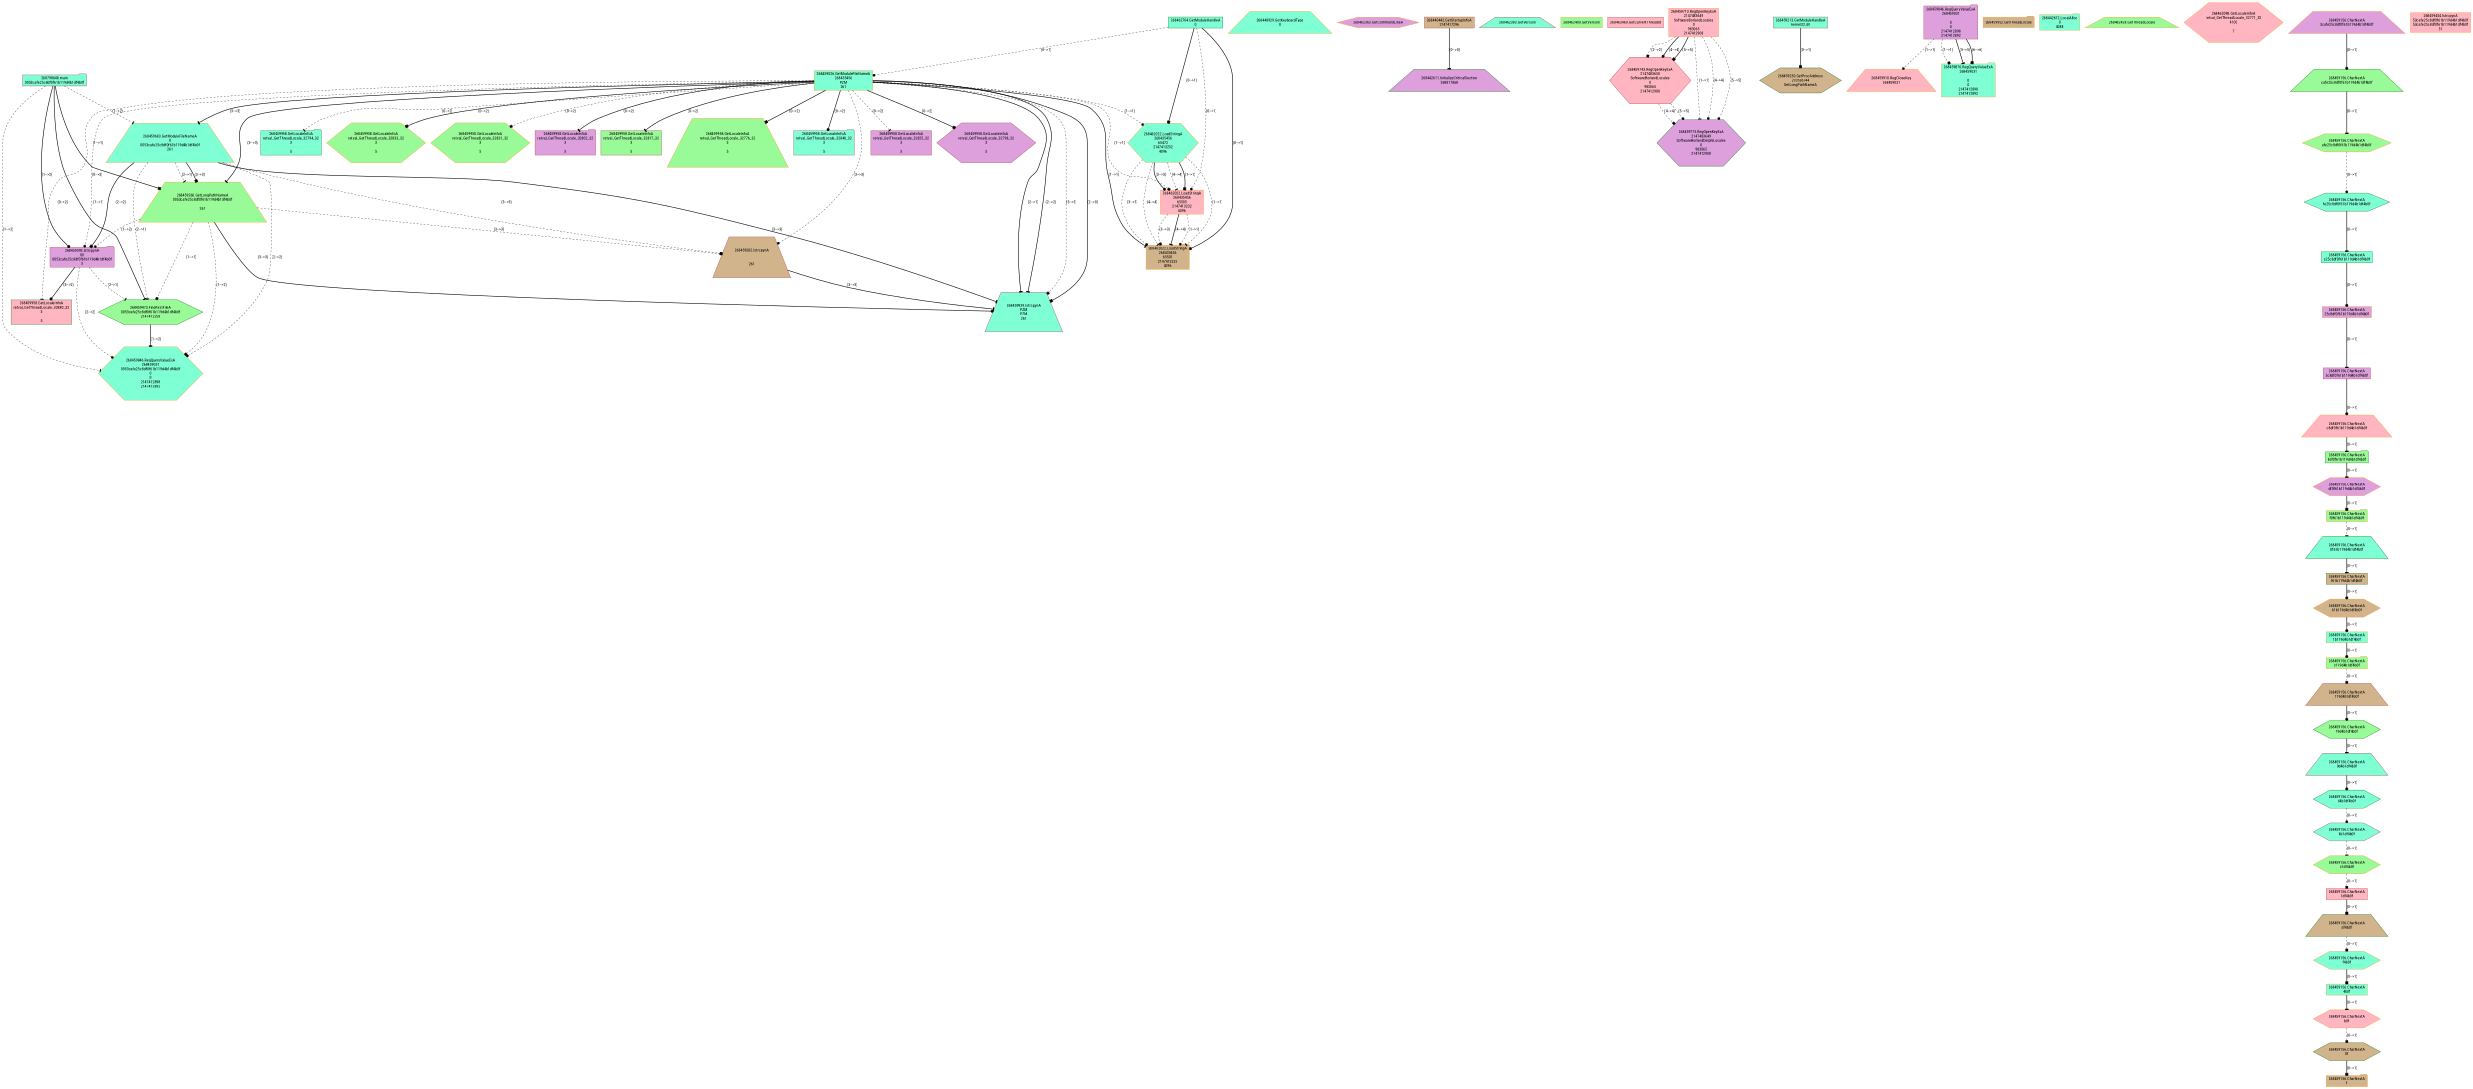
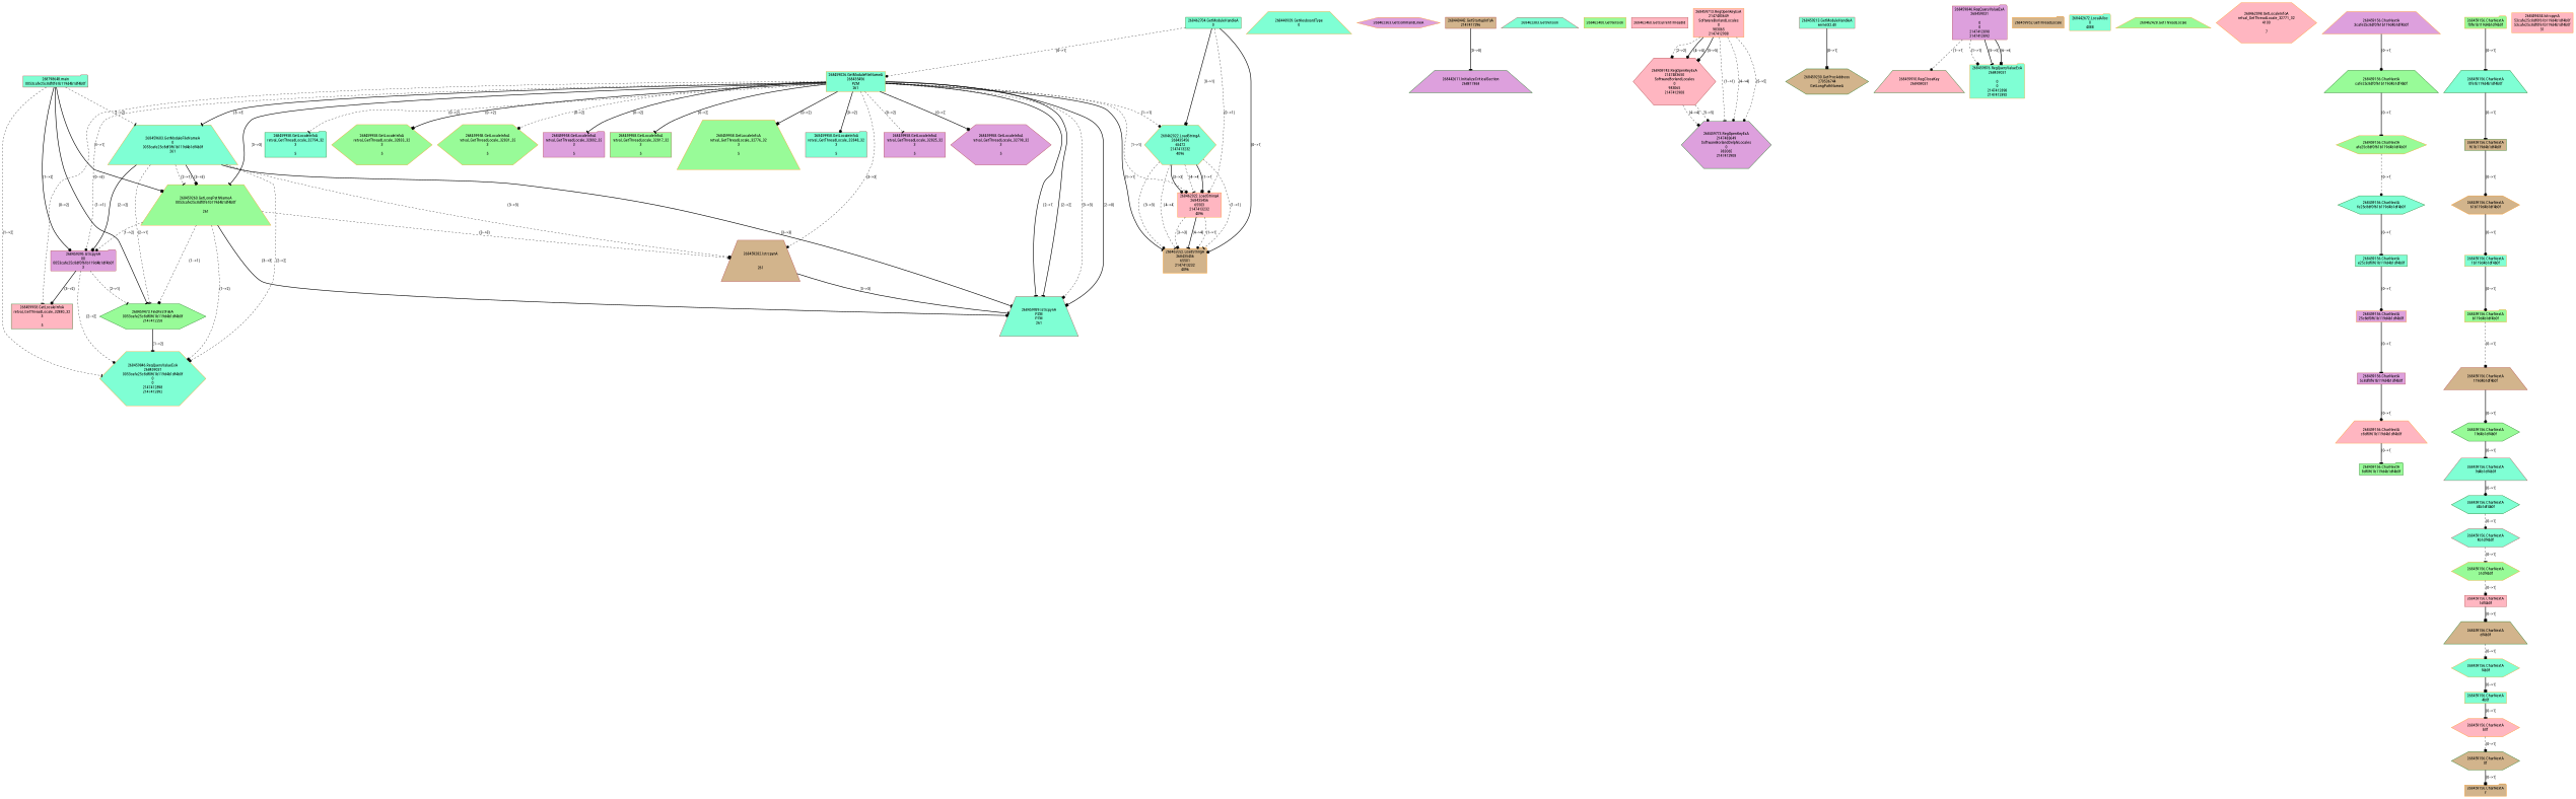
  digraph {
    fontname="Roboto Condensed"
    node [color=darkorange fillcolor=aquamarine fontname="Roboto Condensed" shape=hexagon style=filled]
    edge [arrowhead=tee fontname="Roboto Condensed" style=bold]
    n1 [color=brown label="268798648.main\n0053cafe25c8df0f61b119d4b1df4b0f" shape=folder]
    n2 [label="268459683.GetModuleFileNameA\n0\n0053cafe25c8df0f61b119d4b1df4b0f\n261" shape=trapezium]
    n3 [fillcolor=palegreen label="268459260.GetLongPathNameA\n0053cafe25c8df0f61b119d4b1df4b0f\n\n261" shape=trapezium]
    n4 [color=brown fillcolor=plum label="268459395.lstrcpynA\n00\n0053cafe25c8df0f61b119d4b1df4b0f\n3" shape=folder]
    n5 [color=darkgreen fillcolor=palegreen label="268459473.FindFirstFileA\n0053cafe25c8df0f61b119d4b1df4b0f\n2147412258"]
    n6 [label="268459846.RegQueryValueExA\n268459031\n0053cafe25c8df0f61b119d4b1df4b0f\n0\n0\n2147412898\n2147412892"]
    n7 [color=brown fillcolor=tan label="268459282.lstrcpynA\n\n\n261" shape=trapezium]
    n8 [color=brown label="268459939.lstrcpynA\nPZM\nPZM\n261" shape=trapezium]
    n9 [color=darkgreen fillcolor=lightpink label="268459958.GetLocaleInfoA\nretval_GetThreadLocale_32880_32\n3\n\n5" shape=box]
    n10 [color=darkgreen label="268462704.GetModuleHandleA\n0" shape=box]
    n11 [label="268459026.GetModuleFileNameA\n268435456\nPZM\n261" shape=box]
    n12 [label="268462022.LoadStringA\n268435456\n65472\n2147413232\n4096"]
    n13 [fillcolor=lightpink label="268462022.LoadStringA\n268435456\n65503\n2147413232\n4096" shape=box]
    n14 [fillcolor=tan label="268462022.LoadStringA\n268435456\n65501\n2147413232\n4096" shape=folder]
    n15 [color=darkgreen label="268459958.GetLocaleInfoA\nretval_GetThreadLocale_32794_32\n3\n\n5" shape=folder]
    n16 [fillcolor=palegreen label="268459958.GetLocaleInfoA\nretval_GetThreadLocale_32833_32\n3\n\n5"]
    n17 [fillcolor=palegreen label="268459958.GetLocaleInfoA\nretval_GetThreadLocale_32831_32\n3\n\n5"]
    n18 [color=brown fillcolor=plum label="268459958.GetLocaleInfoA\nretval_GetThreadLocale_32802_32\n3\n\n5" shape=folder]
    n19 [color=brown fillcolor=palegreen label="268459958.GetLocaleInfoA\nretval_GetThreadLocale_32817_32\n3\n\n5" shape=box]
    n20 [fillcolor=palegreen label="268459958.GetLocaleInfoA\nretval_GetThreadLocale_32776_32\n3\n\n5" shape=trapezium]
    n21 [color=brown label="268459958.GetLocaleInfoA\nretval_GetThreadLocale_32848_32\n3\n\n5" shape=folder]
    n22 [color=brown fillcolor=plum label="268459958.GetLocaleInfoA\nretval_GetThreadLocale_32825_32\n3\n\n5" shape=box]
    n23 [color=brown fillcolor=plum label="268459958.GetLocaleInfoA\nretval_GetThreadLocale_32798_32\n3\n\n5"]
    n24 [label="268448929.GetKeyboardType\n0" shape=trapezium]
    n25 [fillcolor=plum label="268462363.GetCommandLineA\n"]
    n26 [color=brown fillcolor=tan label="268440442.GetStartupInfoA\n2147417296" shape=box]
    n27 [color=darkgreen fillcolor=plum label="268442611.InitializeCriticalSection\n268817868" shape=trapezium]
    n28 [color=brown label="268462383.GetVersion\n" shape=trapezium]
    n29 [fillcolor=palegreen label="268462400.GetVersion\n" shape=box]
    n30 [color=brown fillcolor=lightpink label="268462460.GetCurrentThreadId\n" shape=box]
    n31 [fillcolor=lightpink label="268459713.RegOpenKeyExA\n2147483649\nSoftware\Borland\Locales\n0\n983065\n2147412908" shape=box]
    n32 [color=brown fillcolor=lightpink label="268459743.RegOpenKeyExA\n2147483650\nSoftware\Borland\Locales\n0\n983065\n2147412908"]
    n33 [color=darkgreen fillcolor=plum label="268459773.RegOpenKeyExA\n2147483649\nSoftware\Borland\Delphi\Locales\n0\n983065\n2147412908"]
    n34 [color=brown label="268459213.GetModuleHandleA\nkernel32.dll" shape=box]
    n35 [color=darkgreen fillcolor=tan label="268459230.GetProcAddress\n270536744\nGetLongPathNameA"]
    n36 [color=brown fillcolor=plum label="268459846.RegQueryValueExA\n268459031\n\n0\n0\n2147412898\n2147412892" shape=folder]
-   n37 [fillcolor=lightpink label="268459910.RegCloseKey\n268459031" shape=trapezium]
+   n37 [color=darkgreen fillcolor=lightpink label="268459910.RegCloseKey\n268459031" shape=trapezium]
    n38 [label="268459876.RegQueryValueExA\n268459031\n\n0\n0\n2147412898\n2147412892" shape=folder]
    n39 [fillcolor=tan label="268459952.GetThreadLocale\n" shape=folder]
    n40 [label="268442672.LocalAlloc\n0\n4088" shape=folder]
    n41 [fillcolor=palegreen label="268462428.GetThreadLocale\n" shape=trapezium]
    n42 [fillcolor=lightpink label="268462098.GetLocaleInfoA\nretval_GetThreadLocale_32771_32\n4100\n\n7"]
    n43 [fillcolor=plum label="268459156.CharNextA\n3cafe25c8df0f61b119d4b1df4b0f" shape=trapezium]
    n44 [color=darkgreen fillcolor=palegreen label="268459156.CharNextA\ncafe25c8df0f61b119d4b1df4b0f" shape=trapezium]
    n45 [fillcolor=palegreen label="268459156.CharNextA\nafe25c8df0f61b119d4b1df4b0f"]
    n46 [color=darkgreen label="268459156.CharNextA\nfe25c8df0f61b119d4b1df4b0f"]
    n47 [color=darkgreen label="268459156.CharNextA\ne25c8df0f61b119d4b1df4b0f" shape=box]
    n48 [fillcolor=plum label="268459156.CharNextA\n25c8df0f61b119d4b1df4b0f" shape=box]
    n49 [color=brown fillcolor=plum label="268459156.CharNextA\n5c8df0f61b119d4b1df4b0f" shape=box]
    n50 [fillcolor=lightpink label="268459156.CharNextA\nc8df0f61b119d4b1df4b0f" shape=trapezium]
    n51 [color=darkgreen fillcolor=palegreen label="268459156.CharNextA\n8df0f61b119d4b1df4b0f" shape=folder]
-   n52 [fillcolor=plum label="268459156.CharNextA\ndf0f61b119d4b1df4b0f"]
    n53 [fillcolor=palegreen label="268459156.CharNextA\nf0f61b119d4b1df4b0f" shape=folder]
    n54 [color=darkgreen label="268459156.CharNextA\n0f61b119d4b1df4b0f" shape=trapezium]
    n55 [color=darkgreen fillcolor=tan label="268459156.CharNextA\nf61b119d4b1df4b0f" shape=box]
    n56 [fillcolor=tan label="268459156.CharNextA\n61b119d4b1df4b0f"]
    n57 [label="268459156.CharNextA\n1b119d4b1df4b0f" shape=box]
    n58 [fillcolor=palegreen label="268459156.CharNextA\nb119d4b1df4b0f" shape=folder]
    n59 [color=brown fillcolor=tan label="268459156.CharNextA\n119d4b1df4b0f" shape=trapezium]
    n60 [color=darkgreen fillcolor=palegreen label="268459156.CharNextA\n19d4b1df4b0f"]
    n61 [color=brown label="268459156.CharNextA\n9d4b1df4b0f" shape=trapezium]
    n62 [color=darkgreen label="268459156.CharNextA\nd4b1df4b0f"]
    n63 [color=brown label="268459156.CharNextA\n4b1df4b0f"]
    n64 [fillcolor=palegreen label="268459156.CharNextA\nb1df4b0f"]
    n65 [color=brown fillcolor=lightpink label="268459156.CharNextA\n1df4b0f" shape=box]
    n66 [color=darkgreen fillcolor=tan label="268459156.CharNextA\ndf4b0f" shape=trapezium]
    n67 [label="268459156.CharNextA\nf4b0f"]
    n68 [label="268459156.CharNextA\n4b0f" shape=box]
    n69 [fillcolor=lightpink label="268459156.CharNextA\nb0f"]
    n70 [color=darkgreen fillcolor=tan label="268459156.CharNextA\n0f"]
    n71 [fillcolor=tan label="268459156.CharNextA\nf" shape=folder]
    n72 [fillcolor=lightpink label="268459454.lstrcpynA\n53cafe25c8df0f61b119d4b1df4b0f\n53cafe25c8df0f61b119d4b1df4b0f\n31" shape=box]
    n1 -> n2 [label="(1-->2)" style=dashed]
    n1 -> n3 [arrowhead=box label="(1-->1)"]
    n1 -> n4 [arrowhead=dot label="(1-->2)"]
    n1 -> n5 [label="(1-->1)"]
    n1 -> n6 [label="(1-->2)" style=dashed]
    n2 -> n3 [label="(2-->1)" style=dashed]
    n2 -> n3 [arrowhead=box label="(3-->3)"]
    n2 -> n4 [arrowhead=box label="(2-->2)"]
    n2 -> n5 [label="(2-->1)" style=dashed]
    n2 -> n6 [arrowhead=dot label="(2-->2)" style=dashed]
    n2 -> n7 [arrowhead=box label="(3-->3)" style=dashed]
    n2 -> n8 [label="(3-->3)"]
    n3 -> n4 [arrowhead=dot label="(1-->2)" style=dashed]
    n3 -> n5 [arrowhead=box label="(1-->1)" style=dashed]
    n3 -> n6 [arrowhead=box label="(1-->2)" style=dashed]
    n3 -> n7 [arrowhead=box label="(3-->3)" style=dashed]
    n3 -> n8 [arrowhead=dot label="(3-->3)"]
    n4 -> n5 [label="(2-->1)" style=dashed]
    n4 -> n6 [arrowhead=dot label="(2-->2)" style=dashed]
    n4 -> n9 [arrowhead=dot label="(3-->2)"]
    n5 -> n6 [label="(1-->2)"]
    n7 -> n8 [label="(3-->3)"]
    n10 -> n11 [arrowhead=dot label="(0-->1)" style=dashed]
    n10 -> n12 [arrowhead=box label="(0-->1)"]
    n10 -> n13 [arrowhead=dot label="(0-->1)" style=dashed]
    n10 -> n14 [arrowhead=dot label="(0-->1)"]
    n11 -> n2 [label="(3-->3)"]
    n11 -> n3 [label="(3-->3)"]
    n11 -> n4 [arrowhead=dot label="(0-->3)" style=dashed]
    n11 -> n7 [arrowhead=dot label="(3-->3)" style=dashed]
    n11 -> n8 [label="(2-->1)"]
    n11 -> n8 [label="(2-->2)"]
    n11 -> n8 [arrowhead=box label="(3-->3)" style=dashed]
    n11 -> n8 [arrowhead=box label="(2-->0)"]
    n11 -> n9 [label="(0-->2)" style=dashed]
    n11 -> n12 [arrowhead=dot label="(1-->1)" style=dashed]
    n11 -> n13 [arrowhead=box label="(1-->1)" style=dashed]
    n11 -> n14 [label="(1-->1)"]
    n11 -> n15 [label="(0-->2)" style=dashed]
    n11 -> n16 [arrowhead=box label="(0-->2)"]
    n11 -> n17 [arrowhead=box label="(0-->2)" style=dashed]
    n11 -> n18 [label="(0-->2)"]
    n11 -> n19 [label="(0-->2)"]
    n11 -> n20 [arrowhead=box label="(0-->2)"]
    n11 -> n21 [arrowhead=dot label="(0-->2)"]
    n11 -> n22 [label="(0-->2)" style=dashed]
    n11 -> n23 [arrowhead=box label="(0-->2)"]
    n12 -> n13 [arrowhead=box label="(1-->1)"]
    n12 -> n13 [arrowhead=dot label="(3-->3)"]
    n12 -> n13 [label="(4-->4)" style=dashed]
    n12 -> n14 [label="(1-->1)" style=dashed]
    n12 -> n14 [arrowhead=dot label="(3-->3)" style=dashed]
    n12 -> n14 [label="(4-->4)" style=dashed]
    n13 -> n14 [arrowhead=dot label="(1-->1)" style=dashed]
    n13 -> n14 [arrowhead=box label="(3-->3)" style=dashed]
    n13 -> n14 [label="(4-->4)"]
    n26 -> n27 [label="(0-->0)"]
    n31 -> n32 [arrowhead=box label="(2-->2)" style=dashed]
    n31 -> n32 [arrowhead=dot label="(4-->4)"]
    n31 -> n32 [arrowhead=box label="(5-->5)"]
    n31 -> n33 [label="(1-->1)" style=dashed]
    n31 -> n33 [arrowhead=dot label="(4-->4)" style=dashed]
    n31 -> n33 [arrowhead=dot label="(5-->5)" style=dashed]
    n32 -> n33 [arrowhead=box label="(4-->4)" style=dashed]
    n32 -> n33 [arrowhead=dot label="(5-->5)" style=dashed]
    n34 -> n35 [arrowhead=box label="(0-->1)"]
    n36 -> n37 [arrowhead=dot label="(1-->1)" style=dashed]
    n36 -> n38 [arrowhead=box label="(1-->1)" style=dashed]
    n36 -> n38 [label="(5-->5)"]
    n36 -> n38 [arrowhead=box label="(6-->6)"]
    n43 -> n44 [arrowhead=dot label="(0-->1)"]
    n44 -> n45 [label="(0-->1)"]
    n45 -> n46 [arrowhead=dot label="(0-->1)" style=dashed]
    n46 -> n47 [label="(0-->1)"]
    n47 -> n48 [arrowhead=dot label="(0-->1)"]
    n48 -> n49 [label="(0-->1)"]
    n49 -> n50 [arrowhead=dot label="(0-->1)"]
    n50 -> n51 [label="(0-->1)"]
-   n51 -> n52 [label="(0-->1)"]
-   n52 -> n53 [arrowhead=box label="(0-->1)"]
-   n53 -> n54 [label="(0-->1)" style=dashed]
+   n53 -> n54 [label="(0-->1)"]
    n54 -> n55 [label="(0-->1)"]
    n55 -> n56 [arrowhead=dot label="(0-->1)"]
    n56 -> n57 [arrowhead=dot label="(0-->1)"]
    n57 -> n58 [arrowhead=dot label="(0-->1)"]
    n58 -> n59 [arrowhead=box label="(0-->1)" style=dashed]
    n59 -> n60 [arrowhead=dot label="(0-->1)"]
    n60 -> n61 [label="(0-->1)"]
    n61 -> n62 [arrowhead=dot label="(0-->1)"]
    n62 -> n63 [arrowhead=dot label="(0-->1)" style=dashed]
    n63 -> n64 [label="(0-->1)" style=dashed]
    n64 -> n65 [arrowhead=box label="(0-->1)" style=dashed]
    n65 -> n66 [arrowhead=box label="(0-->1)"]
    n66 -> n67 [arrowhead=box label="(0-->1)" style=dashed]
    n67 -> n68 [arrowhead=box label="(0-->1)"]
    n68 -> n69 [label="(0-->1)"]
    n69 -> n70 [arrowhead=box label="(0-->1)" style=dashed]
    n70 -> n71 [arrowhead=box label="(0-->1)"]
  }
